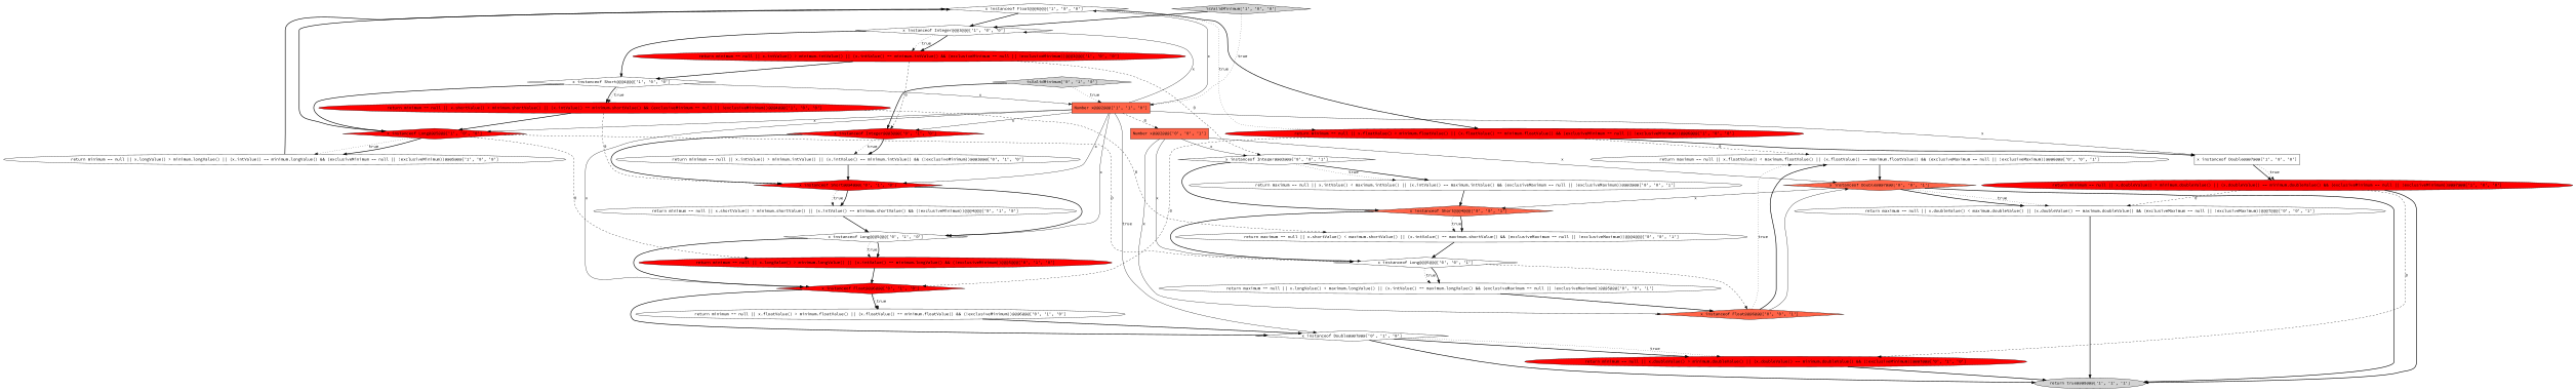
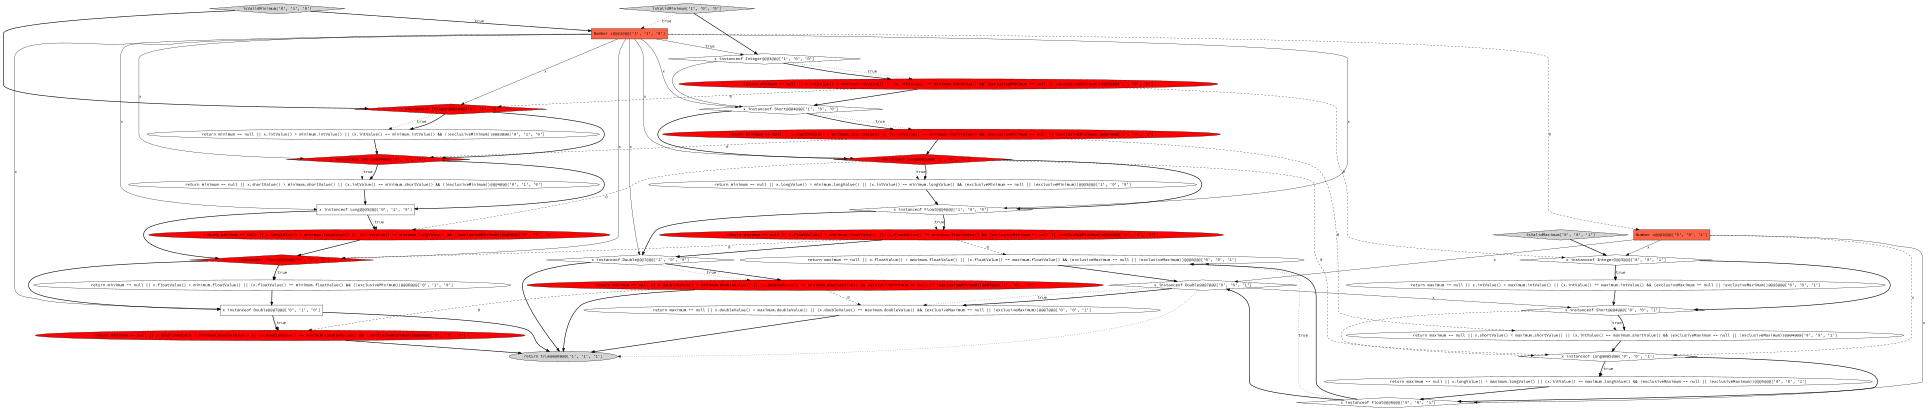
  digraph {
    fontname="Source Code Pro"
    node [fillcolor=white fontname="Source Code Pro" shape=diamond style=filled]
    edge [fontname="Source Code Pro" style=bold]
    n1 [label="x instanceof Float@@@6@@@['1', '0', '0']"]
    n2 [fillcolor=red label="return minimum == null || x.floatValue() > minimum.floatValue() || (x.floatValue() == minimum.floatValue() && (exclusiveMinimum == null || !exclusiveMinimum))@@@6@@@['1', '0', '0']" shape=ellipse]
-   n3 [label="x instanceof Double@@@7@@@['1', '0', '0']" shape=box]
+   n3 [label="x instanceof Double@@@7@@@['1', '0', '0']"]
    n4 [fillcolor=red label="x instanceof Float@@@6@@@['0', '1', '0']"]
    n5 [label="return maximum == null || x.floatValue() < maximum.floatValue() || (x.floatValue() == maximum.floatValue() && (exclusiveMaximum == null || !exclusiveMaximum))@@@6@@@['0', '0', '1']" shape=ellipse]
    n6 [fillcolor=lightgray label="return true@@@8@@@['1', '1', '1']" shape=ellipse]
    n7 [fillcolor=red label="return minimum == null || x.doubleValue() > minimum.doubleValue() || (x.doubleValue() == minimum.doubleValue() && (exclusiveMinimum == null || !exclusiveMinimum))@@@7@@@['1', '0', '0']" shape=ellipse]
    n8 [label="return minimum == null || x.floatValue() > minimum.floatValue() || (x.floatValue() == minimum.floatValue() && (!exclusiveMinimum))@@@6@@@['0', '1', '0']" shape=ellipse]
-   n9 [label="x instanceof Double@@@7@@@['0', '1', '0']"]
+   n9 [label="x instanceof Double@@@7@@@['0', '1', '0']" shape=box]
    n10 [fillcolor=red label="return minimum == null || x.doubleValue() > minimum.doubleValue() || (x.doubleValue() == minimum.doubleValue() && (!exclusiveMinimum))@@@7@@@['0', '1', '0']" shape=ellipse]
    n11 [fillcolor=red label="return minimum == null || x.intValue() > minimum.intValue() || (x.intValue() == minimum.intValue() && (exclusiveMinimum == null || !exclusiveMinimum))@@@3@@@['1', '0', '0']" shape=ellipse]
    n12 [fillcolor=red label="x instanceof Integer@@@3@@@['0', '1', '0']"]
    n13 [label="x instanceof Integer@@@3@@@['0', '0', '1']"]
    n14 [label="x instanceof Short@@@4@@@['1', '0', '0']"]
    n15 [label="return minimum == null || x.intValue() > minimum.intValue() || (x.intValue() == minimum.intValue() && (!exclusiveMinimum))@@@3@@@['0', '1', '0']" shape=ellipse]
    n16 [fillcolor=red label="x instanceof Short@@@4@@@['0', '1', '0']"]
-   n17 [fillcolor=tomato label="x instanceof Short@@@4@@@['0', '0', '1']"]
+   n17 [label="x instanceof Short@@@4@@@['0', '0', '1']"]
    n18 [label="return maximum == null || x.intValue() < maximum.intValue() || (x.intValue() == maximum.intValue() && (exclusiveMaximum == null || !exclusiveMaximum))@@@3@@@['0', '0', '1']" shape=ellipse]
    n19 [fillcolor=red label="return minimum == null || x.shortValue() > minimum.shortValue() || (x.intValue() == minimum.shortValue() && (exclusiveMinimum == null || !exclusiveMinimum))@@@4@@@['1', '0', '0']" shape=ellipse]
    n20 [fillcolor=red label="x instanceof Long@@@5@@@['1', '0', '0']"]
    n21 [fillcolor=tomato label="Number x@@@2@@@['0', '0', '1']" shape=box]
-   n22 [fillcolor=tomato label="x instanceof Float@@@6@@@['0', '0', '1']"]
-   n23 [fillcolor=tomato label="x instanceof Double@@@7@@@['0', '0', '1']"]
+   n22 [label="x instanceof Float@@@6@@@['0', '0', '1']"]
+   n23 [label="x instanceof Double@@@7@@@['0', '0', '1']"]
    n24 [label="x instanceof Long@@@5@@@['0', '0', '1']"]
    n25 [label="return maximum == null || x.doubleValue() < maximum.doubleValue() || (x.doubleValue() == maximum.doubleValue() && (exclusiveMaximum == null || !exclusiveMaximum))@@@7@@@['0', '0', '1']" shape=ellipse]
    n26 [label="return maximum == null || x.shortValue() < maximum.shortValue() || (x.intValue() == maximum.shortValue() && (exclusiveMaximum == null || !exclusiveMaximum))@@@4@@@['0', '0', '1']" shape=ellipse]
    n27 [label="return maximum == null || x.longValue() < maximum.longValue() || (x.intValue() == maximum.longValue() && (exclusiveMaximum == null || !exclusiveMaximum))@@@5@@@['0', '0', '1']" shape=ellipse]
    n28 [label="return minimum == null || x.shortValue() > minimum.shortValue() || (x.intValue() == minimum.shortValue() && (!exclusiveMinimum))@@@4@@@['0', '1', '0']" shape=ellipse]
-   n29 [label="x instanceof Long@@@5@@@['0', '1', '0']"]
+   n29 [label="x instanceof Long@@@5@@@['0', '1', '0']" shape=box]
+   n30 [fillcolor=lightgray label="isValidMaximum['0', '0', '1']"]
    n31 [label="return minimum == null || x.longValue() > minimum.longValue() || (x.intValue() == minimum.longValue() && (exclusiveMinimum == null || !exclusiveMinimum))@@@5@@@['1', '0', '0']" shape=ellipse]
    n32 [fillcolor=red label="return minimum == null || x.longValue() > minimum.longValue() || (x.intValue() == minimum.longValue() && (!exclusiveMinimum))@@@5@@@['0', '1', '0']" shape=ellipse]
    n33 [fillcolor=lightgray label="isValidMinimum['0', '1', '0']"]
    n34 [fillcolor=tomato label="Number x@@@2@@@['1', '1', '0']" shape=box]
    n35 [label="x instanceof Integer@@@3@@@['1', '0', '0']"]
    n36 [fillcolor=lightgray label="isValidMinimum['1', '0', '0']"]
    n1 -> n2 [label=true style=dotted]
    n1 -> n2
-   n1 -> n35
+   n1 -> n3
    n2 -> n3
    n2 -> n4 [label=0 style=dashed]
    n2 -> n5 [label=0 style=dashed]
+   n3 -> n6
    n3 -> n7
    n3 -> n7 [label=true style=dotted]
    n4 -> n8 [label=true style=dotted]
    n4 -> n8
    n4 -> n9
    n5 -> n23
    n7 -> n6
    n7 -> n10 [label=0 style=dashed]
    n7 -> n25 [label=0 style=dashed]
    n8 -> n9
    n9 -> n6
    n9 -> n10 [label=true style=dotted]
    n9 -> n10
    n10 -> n6
    n11 -> n12 [label=0 style=dashed]
    n11 -> n13 [label=0 style=dashed]
    n11 -> n14
    n12 -> n15 [label=true style=dotted]
    n12 -> n15
    n12 -> n16
    n13 -> n17
    n13 -> n18
    n13 -> n18 [label=true style=dotted]
    n14 -> n19 [label=true style=dotted]
    n14 -> n19
    n14 -> n20
    n15 -> n16
    n16 -> n28
    n16 -> n28 [label=true style=dotted]
    n16 -> n29
-   n17 -> n24
+   n17 -> n24 [style=dashed]
    n17 -> n26 [label=true style=dotted]
    n17 -> n26
    n18 -> n17
    n19 -> n16 [label=0 style=dashed]
    n19 -> n20
    n19 -> n26 [label=0 style=dashed]
    n20 -> n1
    n20 -> n24 [label=0 style=dashed]
    n20 -> n31 [label=true style=dotted]
    n20 -> n31
    n20 -> n32 [label=0 style=dashed]
    n21 -> n13 [label=x style=solid]
    n21 -> n22 [label=x style=solid]
    n21 -> n23 [label=x style=solid]
-   n21 -> n24 [label=x style=solid]
+   n21 -> n24 [label=x style=dashed]
    n22 -> n5 [label=true style=dotted]
    n22 -> n5
-   n22 -> n23 [style=solid]
-   n23 -> n6
+   n22 -> n23
+   n23 -> n6 [style=dotted]
    n23 -> n17 [label=x style=solid]
    n23 -> n25 [label=true style=dotted]
    n23 -> n25
-   n24 -> n22 [style=dashed]
+   n24 -> n22
    n24 -> n27 [label=true style=dotted]
    n24 -> n27
    n25 -> n6
    n26 -> n24
    n27 -> n22
    n28 -> n29
    n29 -> n4
    n29 -> n32
    n29 -> n32 [label=true style=dotted]
+   n30 -> n13
    n31 -> n1
    n32 -> n4
    n33 -> n12
-   n33 -> n34 [label=true style=dotted]
+   n33 -> n34 [label=true]
    n34 -> n1 [label=x style=solid]
    n34 -> n3 [label=x style=solid]
    n34 -> n4 [label=x style=solid]
-   n34 -> n9 [label=true style=solid]
+   n34 -> n9 [label=x style=solid]
    n34 -> n12 [label=x style=solid]
-   n14 -> n34 [label=x style=solid]
+   n34 -> n14 [label=x style=solid]
    n34 -> n16 [label=x style=solid]
    n34 -> n20 [label=x style=solid]
    n34 -> n21 [label=0 style=dashed]
    n34 -> n29 [label=x style=solid]
-   n34 -> n35 [label=x style=solid]
+   n34 -> n35 [label=true style=solid]
    n35 -> n11 [label=true style=dotted]
    n35 -> n11
-   n35 -> n14
+   n35 -> n14 [style=solid]
    n36 -> n34 [label=true style=dotted]
    n36 -> n35
  }
